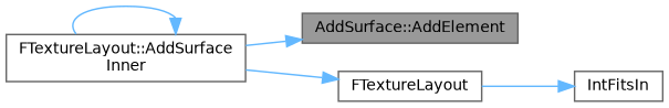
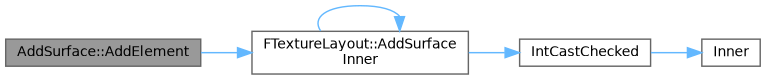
  digraph {
    rankdir=LR
    node [color=grey40 fillcolor=white fontname=Helvetica fontsize=10 shape=box style=filled]
    edge [color=steelblue1 fontname=Helvetica fontsize=10 labelfontname=Helvetica labelfontsize=10 style=solid]
    n1 [color=gray40 fillcolor=grey60 fontcolor=black height=0.2 label="AddSurface::AddElement" width=0.4]
    n2 [height=0.2 label="FTextureLayout::AddSurface\lInner" width=0.4]
-   n3 [height=0.2 label=FTextureLayout width=0.4]
-   n4 [height=0.2 label=IntFitsIn width=0.4]
-   n2 -> n1
+   n3 [height=0.2 label=IntCastChecked width=0.4]
+   n4 [height=0.2 label=Inner width=0.4]
+   n1 -> n2
    n2 -> n2
    n2 -> n3
    n3 -> n4
  }
